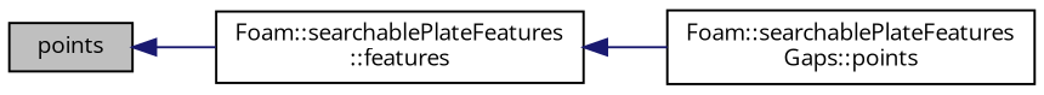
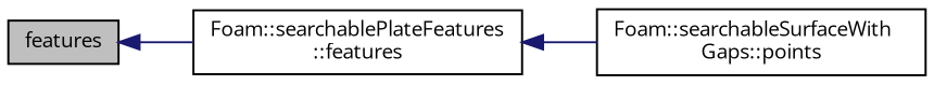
  digraph {
    fontname="Open Sans"
    rankdir=LR
    node [color=black fontname="Open Sans" fontsize=10 shape=record]
    edge [color=midnightblue dir=back fontname="Open Sans" fontsize=10 labelfontname=Helvetica labelfontsize=10 style=solid]
-   n1 [fillcolor=grey75 fontcolor=black height=0.2 label=points style=filled width=0.4]
+   n1 [fillcolor=grey75 fontcolor=black height=0.2 label=features style=filled width=0.4]
    n2 [height=0.2 label="Foam::searchablePlateFeatures\l::features" width=0.4]
-   n3 [height=0.2 label="Foam::searchablePlateFeatures\lGaps::points" width=0.4]
+   n3 [height=0.2 label="Foam::searchableSurfaceWith\lGaps::points" width=0.4]
    n1 -> n2
    n2 -> n3
  }
